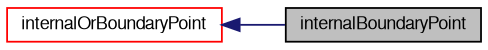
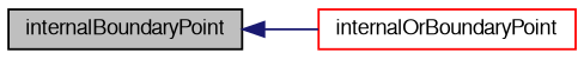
  digraph {
    rankdir=LR
    node [fontname=FreeSans fontsize=10 shape=record]
    n1 [color=black fillcolor=grey75 fontcolor=black height=0.2 label=internalBoundaryPoint style=filled width=0.4]
    n2 [color=red height=0.2 label=internalOrBoundaryPoint width=0.4]
-   n2 -> n1 [color=midnightblue dir=back fontname=FreeSans fontsize=10 labelfontname=FreeSans labelfontsize=10 style=solid]
+   n1 -> n2 [color=midnightblue dir=back fontname=FreeSans fontsize=10 labelfontname=FreeSans labelfontsize=10 style=solid]
  }
